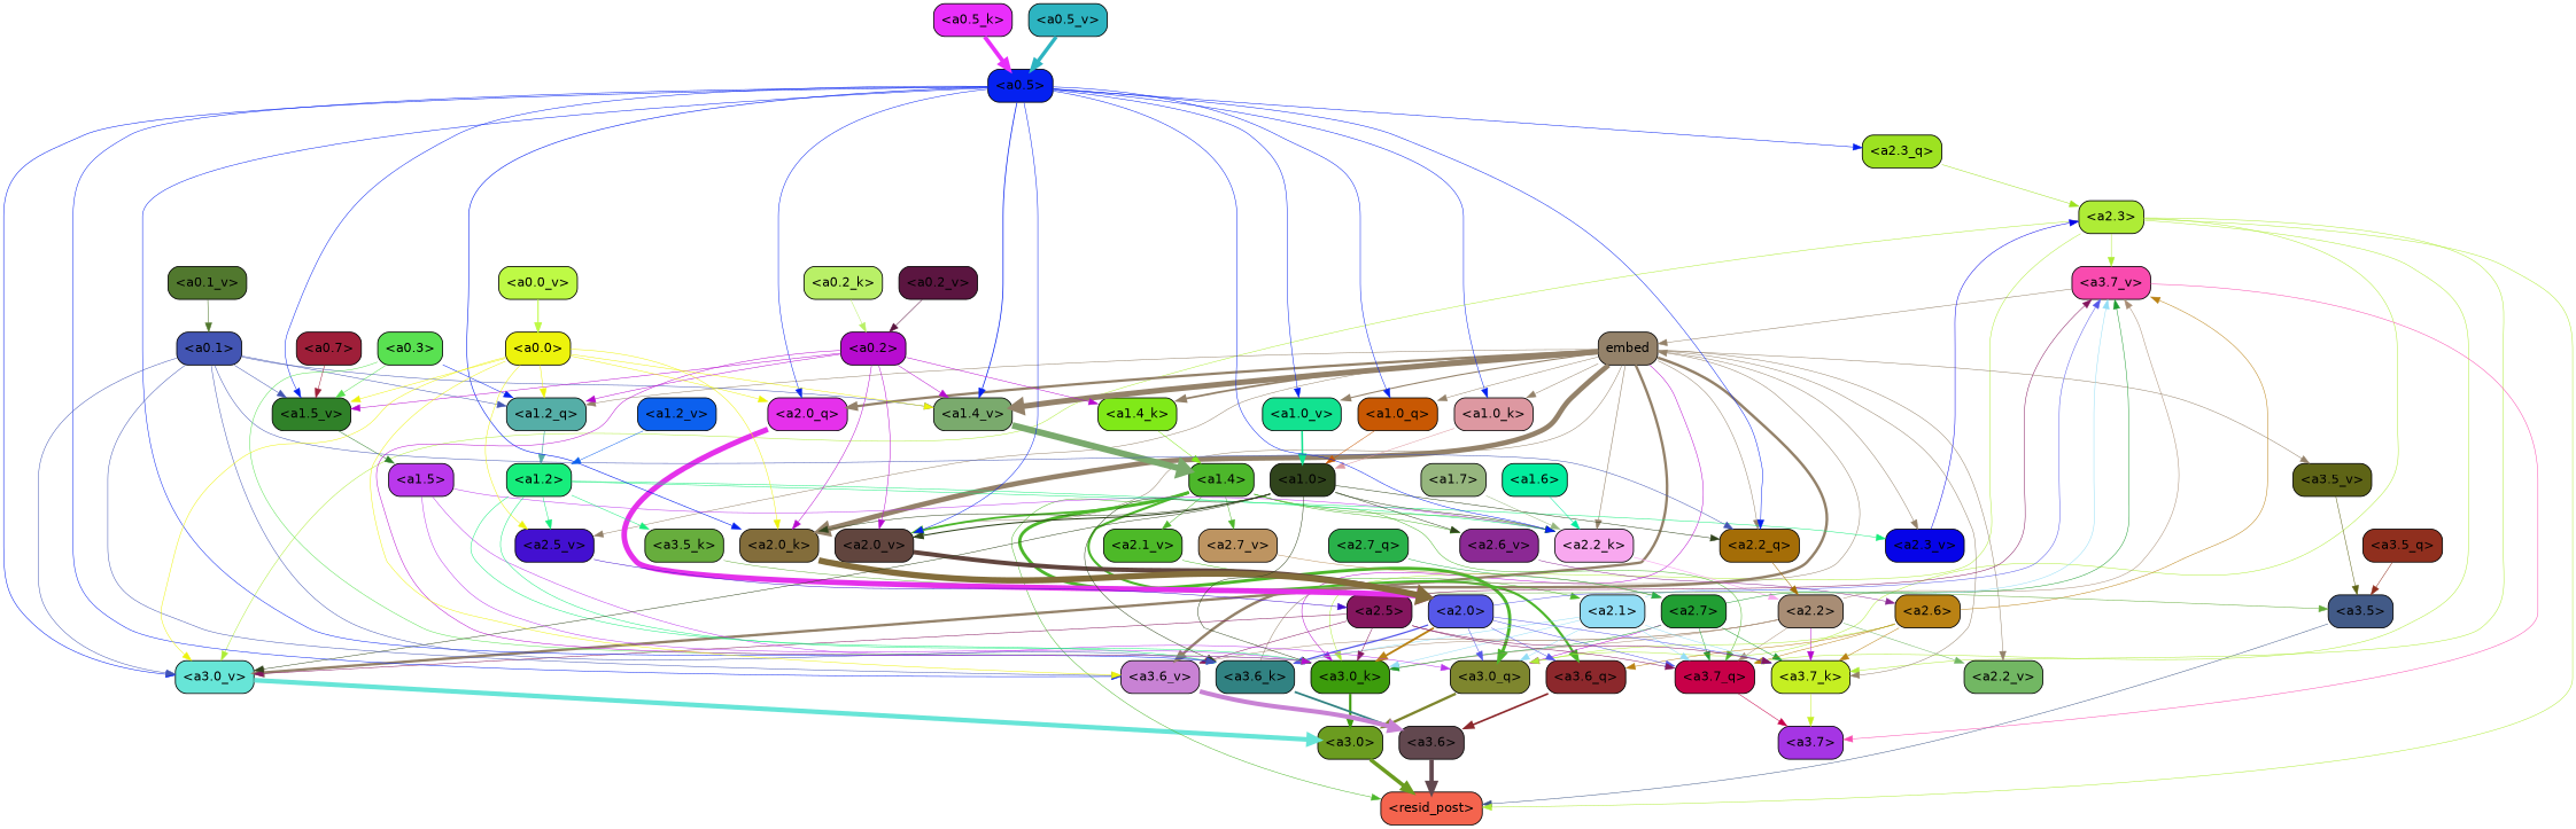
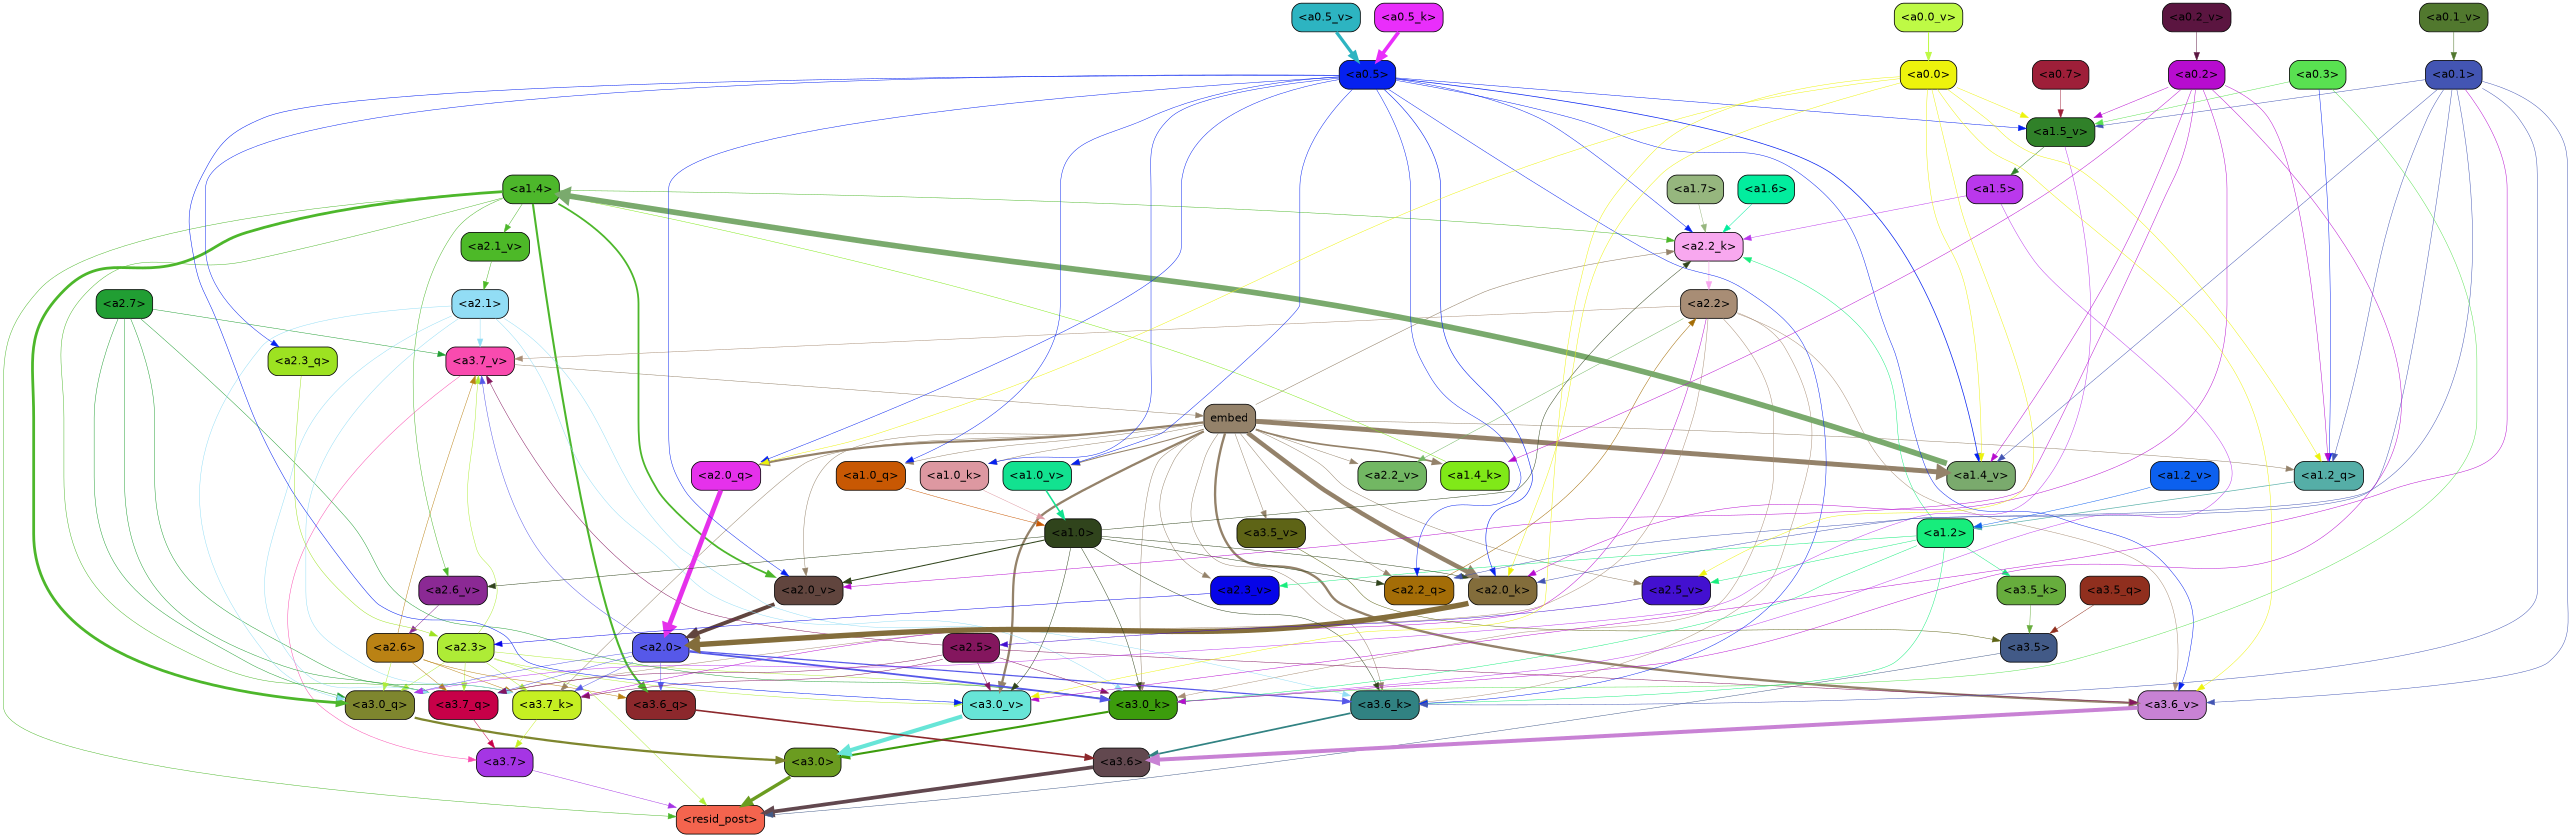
  strict digraph {
    splines=true
    node [color=black fontname=Helvetica shape=box style="filled, rounded"]
    edge [color="#94826a" penwidth=0.6]
    "<a3.7>" [fillcolor="#a535e4"]
    "<resid_post>" [fillcolor="#f4644e"]
    "<a3.6>" [fillcolor="#62484f"]
    "<a3.5>" [fillcolor="#425a87"]
    "<a3.0>" [fillcolor="#6b9c20"]
    "<a2.3>" [fillcolor="#aeec36"]
    "<a3.7_q>" [fillcolor="#c70048"]
    "<a3.0_q>" [fillcolor="#7e862e"]
    "<a3.7_k>" [fillcolor="#c5ef22"]
    "<a3.0_k>" [fillcolor="#3c9c0c"]
    "<a3.7_v>" [fillcolor="#f94baf"]
    "<a3.0_v>" [fillcolor="#67e5d7"]
    embed [fillcolor="#94826a"]
    "<a1.4>" [fillcolor="#4db72b"]
    "<a3.6_q>" [fillcolor="#8c282c"]
    "<a2.2_k>" [fillcolor="#f8a8ef"]
-   "<a2.7_v>" [fillcolor="#bd9461"]
    "<a2.6_v>" [fillcolor="#8b2994"]
    "<a2.1_v>" [fillcolor="#4db928"]
    "<a2.0_v>" [fillcolor="#61453e"]
    "<a2.2>" [fillcolor="#a88d75"]
    "<a2.7>" [fillcolor="#219e33"]
    "<a2.6>" [fillcolor="#ba8214"]
    "<a2.1>" [fillcolor="#92ddf5"]
    "<a2.0>" [fillcolor="#5658e9"]
    "<a3.6_k>" [fillcolor="#318282"]
    "<a3.6_v>" [fillcolor="#c882d4"]
    "<a2.2_v>" [fillcolor="#72b763"]
    "<a3.5_q>" [fillcolor="#902f1e"]
    "<a3.5_k>" [fillcolor="#67ad3d"]
    "<a3.5_v>" [fillcolor="#5e6416"]
    "<a2.5>" [fillcolor="#84165e"]
    "<a1.5>" [fillcolor="#ba38ec"]
    "<a2.2_q>" [fillcolor="#a46d07"]
    "<a2.0_q>" [fillcolor="#e531eb"]
    "<a2.0_k>" [fillcolor="#836d3b"]
    "<a2.5_v>" [fillcolor="#4310d0"]
    "<a2.3_v>" [fillcolor="#0604e8"]
    "<a1.2_q>" [fillcolor="#55aea7"]
    "<a1.0_q>" [fillcolor="#c85803"]
    "<a1.4_k>" [fillcolor="#80e918"]
    "<a1.0_k>" [fillcolor="#dd98a1"]
    "<a1.4_v>" [fillcolor="#7aaa6d"]
    "<a1.0_v>" [fillcolor="#12e290"]
    "<a1.2>" [fillcolor="#17ed7c"]
    "<a1.0>" [fillcolor="#30441c"]
    "<a0.5>" [fillcolor="#0521f0"]
    "<a2.3_q>" [fillcolor="#9de221"]
    "<a1.5_v>" [fillcolor="#308129"]
    "<a0.1>" [fillcolor="#4355b3"]
    "<a0.3>" [fillcolor="#59e151"]
    "<a0.2>" [fillcolor="#b70ccf"]
    "<a0.0>" [fillcolor="#edf30c"]
-   "<a2.7_q>" [fillcolor="#29b14a"]
    "<a1.7>" [fillcolor="#96b67e"]
    "<a1.6>" [fillcolor="#02ed9e"]
    "<a1.2_v>" [fillcolor="#0c60ee"]
    "<a0.7>" [fillcolor="#9e1f39"]
    "<a0.5_k>" [fillcolor="#e92efb"]
-   "<a0.2_k>" [fillcolor="#b9f067"]
    "<a0.5_v>" [fillcolor="#2db4c1"]
    "<a0.2_v>" [fillcolor="#5b1540"]
    "<a0.1_v>" [fillcolor="#51782e"]
    "<a0.0_v>" [fillcolor="#befa45"]
+   "<a3.7>" -> "<resid_post>" [color="#a535e4"]
    "<a3.6>" -> "<resid_post>" [color="#62484f" penwidth=4.6696330308914185]
    "<a3.5>" -> "<resid_post>" [color="#425a87"]
    "<a3.0>" -> "<resid_post>" [color="#6b9c20" penwidth=4.282557368278503]
    "<a2.3>" -> "<resid_post>" [color="#aeec36"]
    "<a2.3>" -> "<a3.7_q>" [color="#aeec36"]
    "<a2.3>" -> "<a3.0_q>" [color="#aeec36"]
    "<a2.3>" -> "<a3.7_k>" [color="#aeec36"]
    "<a2.3>" -> "<a3.0_k>" [color="#aeec36"]
    "<a2.3>" -> "<a3.7_v>" [color="#aeec36"]
    "<a2.3>" -> "<a3.0_v>" [color="#aeec36"]
    "<a3.7_q>" -> "<a3.7>" [color="#c70048"]
    "<a3.0_q>" -> "<a3.0>" [color="#7e862e" penwidth=2.8638100624084473]
    "<a3.7_k>" -> "<a3.7>" [color="#c5ef22"]
    "<a3.0_k>" -> "<a3.0>" [color="#3c9c0c" penwidth=2.6274144649505615]
    "<a3.7_v>" -> "<a3.7>" [color="#f94baf"]
    "<a3.7_v>" -> embed
    "<a3.0_v>" -> "<a3.0>" [color="#67e5d7" penwidth=5.188832879066467]
    embed -> "<a3.7_k>"
-   embed -> "<a3.0_k>" [color="#b70ccf"]
+   embed -> "<a3.0_k>"
    embed -> "<a3.0_v>" [penwidth=2.8686431646347046]
    embed -> "<a2.2_k>" [penwidth=0.67606520652771]
    embed -> "<a2.0_v>"
-   "<a3.6_k>" -> embed
+   embed -> "<a3.6_k>"
    embed -> "<a3.6_v>" [penwidth=2.9588699340820312]
    embed -> "<a2.2_v>"
    embed -> "<a3.5_v>"
    embed -> "<a2.2_q>"
    embed -> "<a2.0_q>" [penwidth=2.7617180347442627]
    embed -> "<a2.0_k>" [penwidth=5.615107178688049]
    embed -> "<a2.5_v>"
    embed -> "<a2.3_v>"
    embed -> "<a1.2_q>"
    embed -> "<a1.0_q>"
    embed -> "<a1.4_k>" [penwidth=2.1468217372894287]
    embed -> "<a1.0_k>"
    embed -> "<a1.4_v>" [penwidth=6.189999580383301]
    embed -> "<a1.0_v>" [penwidth=1.3123979568481445]
    "<a1.4>" -> "<resid_post>" [color="#4db72b"]
    "<a1.4>" -> "<a3.7_q>" [color="#4db72b"]
    "<a1.4>" -> "<a3.0_q>" [color="#4db72b" penwidth=3.4971605762839317]
    "<a1.4>" -> "<a3.6_q>" [color="#4db72b" penwidth=2.6073555648326874]
    "<a1.4>" -> "<a2.2_k>" [color="#4db72b"]
-   "<a1.4>" -> "<a2.7_v>" [color="#4db72b"]
    "<a1.4>" -> "<a2.6_v>" [color="#4db72b"]
    "<a1.4>" -> "<a2.1_v>" [color="#4db72b"]
    "<a1.4>" -> "<a2.0_v>" [color="#4db72b" penwidth=2.268670678138733]
    "<a3.6_q>" -> "<a3.6>" [color="#8c282c" penwidth=2.03758105635643]
    "<a2.2_k>" -> "<a2.2>" [color="#f8a8ef" penwidth=0.7764816284179688]
-   "<a2.7_v>" -> "<a2.7>" [color="#bd9461"]
    "<a2.6_v>" -> "<a2.6>" [color="#8b2994"]
    "<a2.1_v>" -> "<a2.1>" [color="#4db928"]
    "<a2.0_v>" -> "<a2.0>" [color="#61453e" penwidth=4.906715989112854]
    "<a2.2>" -> "<a3.7_q>" [color="#a88d75"]
    "<a2.2>" -> "<a3.7_k>" [color="#b70ccf"]
    "<a2.2>" -> "<a3.0_k>" [color="#a88d75"]
    "<a2.2>" -> "<a3.7_v>" [color="#a88d75"]
    "<a2.2>" -> "<a3.6_k>" [color="#a88d75"]
    "<a2.2>" -> "<a3.6_v>" [color="#a88d75"]
    "<a2.2>" -> "<a2.2_v>" [color="#72b763"]
    "<a2.7>" -> "<a3.7_q>" [color="#219e33"]
-   "<a2.7>" -> "<a3.0_q>" [color="#b70ccf"]
+   "<a2.7>" -> "<a3.0_q>" [color="#219e33"]
    "<a2.7>" -> "<a3.7_k>" [color="#219e33"]
    "<a2.7>" -> "<a3.0_k>" [color="#219e33"]
    "<a2.7>" -> "<a3.7_v>" [color="#219e33"]
    "<a2.6>" -> "<a3.7_q>" [color="#ba8214"]
    "<a2.6>" -> "<a3.0_q>" [color="#aeec36"]
    "<a2.6>" -> "<a3.7_k>" [color="#ba8214"]
    "<a2.6>" -> "<a3.7_v>" [color="#ba8214"]
    "<a2.6>" -> "<a3.6_q>" [color="#ba8214"]
    "<a2.1>" -> "<a3.7_q>" [color="#92ddf5"]
    "<a2.1>" -> "<a3.0_q>" [color="#92ddf5"]
    "<a2.1>" -> "<a3.7_k>" [color="#92ddf5"]
    "<a2.1>" -> "<a3.0_k>" [color="#92ddf5"]
    "<a2.1>" -> "<a3.7_v>" [color="#92ddf5"]
    "<a2.1>" -> "<a3.6_k>" [color="#92ddf5"]
    "<a2.0>" -> "<a3.7_q>" [color="#5658e9"]
    "<a2.0>" -> "<a3.0_q>" [color="#5658e9"]
    "<a2.0>" -> "<a3.7_k>" [color="#5658e9"]
-   "<a2.0>" -> "<a3.0_k>" [color="#ba8214" penwidth=2.270527422428131]
+   "<a2.0>" -> "<a3.0_k>" [color="#5658e9" penwidth=2.270527422428131]
    "<a2.0>" -> "<a3.7_v>" [color="#5658e9"]
    "<a2.0>" -> "<a3.6_q>" [color="#5658e9"]
    "<a2.0>" -> "<a3.6_k>" [color="#5658e9" penwidth=1.5568191409111023]
    "<a3.6_k>" -> "<a3.6>" [color="#318282" penwidth=2.174198240041733]
    "<a3.6_v>" -> "<a3.6>" [color="#c882d4" penwidth=5.002329230308533]
    "<a3.5_q>" -> "<a3.5>" [color="#902f1e"]
    "<a3.5_k>" -> "<a3.5>" [color="#67ad3d"]
    "<a3.5_v>" -> "<a3.5>" [color="#5e6416"]
    "<a2.5>" -> "<a3.7_q>" [color="#84165e"]
    "<a2.5>" -> "<a3.7_k>" [color="#84165e"]
    "<a2.5>" -> "<a3.0_k>" [color="#84165e"]
    "<a2.5>" -> "<a3.7_v>" [color="#84165e"]
    "<a2.5>" -> "<a3.0_v>" [color="#84165e"]
    "<a2.5>" -> "<a3.6_v>" [color="#84165e"]
-   "<a1.5>" -> "<a3.0_q>" [color="#ba38ec"]
+   "<a1.5_v>" -> "<a3.0_q>" [color="#ba38ec"]
    "<a1.5>" -> "<a3.0_k>" [color="#ba38ec"]
    "<a1.5>" -> "<a2.2_k>" [color="#ba38ec"]
    "<a2.2_q>" -> "<a2.2>" [color="#a46d07" penwidth=0.6340763568878174]
    "<a2.0_q>" -> "<a2.0>" [color="#e531eb" penwidth=6.0160088539123535]
    "<a2.0_k>" -> "<a2.0>" [color="#836d3b" penwidth=6.773025274276733]
    "<a2.5_v>" -> "<a2.5>" [color="#4310d0"]
    "<a2.3_v>" -> "<a2.3>" [color="#0604e8"]
    "<a1.2_q>" -> "<a1.2>" [color="#55aea7" penwidth=0.836545467376709]
    "<a1.0_q>" -> "<a1.0>" [color="#c85803"]
    "<a1.4_k>" -> "<a1.4>" [color="#80e918"]
    "<a1.0_k>" -> "<a1.0>" [color="#dd98a1"]
    "<a1.4_v>" -> "<a1.4>" [color="#7aaa6d" penwidth=7.093163728713989]
    "<a1.0_v>" -> "<a1.0>" [color="#12e290" penwidth=1.9666723012924194]
    "<a1.2>" -> "<a3.0_k>" [color="#17ed7c"]
    "<a1.2>" -> "<a2.2_k>" [color="#17ed7c"]
    "<a1.2>" -> "<a3.6_k>" [color="#17ed7c"]
    "<a1.2>" -> "<a3.5_k>" [color="#17ed7c"]
    "<a1.2>" -> "<a2.5_v>" [color="#17ed7c"]
    "<a1.2>" -> "<a2.3_v>" [color="#17ed7c"]
    "<a1.0>" -> "<a3.0_k>" [color="#30441c"]
    "<a1.0>" -> "<a3.0_v>" [color="#30441c"]
    "<a1.0>" -> "<a2.2_k>" [color="#30441c"]
    "<a1.0>" -> "<a2.6_v>" [color="#30441c"]
    "<a1.0>" -> "<a2.0_v>" [color="#30441c" penwidth=1.27996826171875]
    "<a1.0>" -> "<a3.6_k>" [color="#30441c"]
    "<a1.0>" -> "<a2.2_q>" [color="#30441c"]
    "<a1.0>" -> "<a2.0_k>" [color="#30441c"]
    "<a0.5>" -> "<a3.0_v>" [color="#0521f0" penwidth=0.6421224474906921]
    "<a0.5>" -> "<a2.2_k>" [color="#0521f0"]
    "<a0.5>" -> "<a2.0_v>" [color="#0521f0"]
    "<a0.5>" -> "<a3.6_k>" [color="#0521f0"]
    "<a0.5>" -> "<a3.6_v>" [color="#0521f0"]
    "<a0.5>" -> "<a2.2_q>" [color="#0521f0"]
    "<a0.5>" -> "<a2.0_q>" [color="#0521f0"]
    "<a0.5>" -> "<a2.0_k>" [color="#0521f0" penwidth=0.7151575088500977]
    "<a0.5>" -> "<a1.0_q>" [color="#0521f0"]
    "<a0.5>" -> "<a1.0_k>" [color="#0521f0"]
    "<a0.5>" -> "<a1.4_v>" [color="#0521f0" penwidth=0.8927993774414062]
    "<a0.5>" -> "<a1.0_v>" [color="#0521f0"]
    "<a0.5>" -> "<a2.3_q>" [color="#0521f0"]
    "<a0.5>" -> "<a1.5_v>" [color="#0521f0"]
    "<a2.3_q>" -> "<a2.3>" [color="#9de221"]
    "<a1.5_v>" -> "<a1.5>" [color="#308129"]
-   "<a0.1>" -> "<a3.0_v>" [color="#4355b3"]
+   "<a0.1>" -> "<a3.0_v>" [color="#b70ccf"]
    "<a0.1>" -> "<a3.6_k>" [color="#4355b3"]
    "<a0.1>" -> "<a3.6_v>" [color="#4355b3"]
    "<a0.1>" -> "<a2.2_q>" [color="#4355b3"]
+   "<a0.1>" -> "<a2.0_k>" [color="#4355b3"]
    "<a0.1>" -> "<a1.2_q>" [color="#4355b3"]
    "<a0.1>" -> "<a1.4_v>" [color="#4355b3"]
    "<a0.1>" -> "<a1.5_v>" [color="#4355b3"]
    "<a0.3>" -> "<a3.0_k>" [color="#59e151"]
    "<a0.3>" -> "<a1.2_q>" [color="#0521f0"]
    "<a0.3>" -> "<a1.5_v>" [color="#59e151"]
    "<a0.2>" -> "<a3.0_k>" [color="#b70ccf"]
    "<a0.2>" -> "<a2.0_v>" [color="#b70ccf"]
    "<a0.2>" -> "<a2.0_k>" [color="#b70ccf"]
    "<a0.2>" -> "<a1.2_q>" [color="#b70ccf"]
    "<a0.2>" -> "<a1.4_k>" [color="#b70ccf"]
    "<a0.2>" -> "<a1.4_v>" [color="#b70ccf"]
    "<a0.2>" -> "<a1.5_v>" [color="#b70ccf"]
    "<a0.0>" -> "<a3.0_v>" [color="#edf30c"]
    "<a0.0>" -> "<a3.6_v>" [color="#edf30c"]
    "<a0.0>" -> "<a2.0_q>" [color="#edf30c"]
    "<a0.0>" -> "<a2.0_k>" [color="#edf30c"]
    "<a0.0>" -> "<a2.5_v>" [color="#edf30c"]
    "<a0.0>" -> "<a1.2_q>" [color="#edf30c"]
    "<a0.0>" -> "<a1.4_v>" [color="#edf30c"]
    "<a0.0>" -> "<a1.5_v>" [color="#edf30c"]
-   "<a2.7_q>" -> "<a2.7>" [color="#29b14a"]
    "<a1.7>" -> "<a2.2_k>" [color="#96b67e"]
    "<a1.6>" -> "<a2.2_k>" [color="#02ed9e"]
    "<a1.2_v>" -> "<a1.2>" [color="#0c60ee"]
    "<a0.7>" -> "<a1.5_v>" [color="#9e1f39"]
    "<a0.5_k>" -> "<a0.5>" [color="#e92efb" penwidth=4.577519536018372]
-   "<a0.2_k>" -> "<a0.2>" [color="#b9f067"]
    "<a0.5_v>" -> "<a0.5>" [color="#2db4c1" penwidth=4.062177300453186]
    "<a0.2_v>" -> "<a0.2>" [color="#5b1540"]
    "<a0.1_v>" -> "<a0.1>" [color="#51782e" penwidth=0.654442310333252]
    "<a0.0_v>" -> "<a0.0>" [color="#befa45" penwidth=1.307939052581787]
  }
